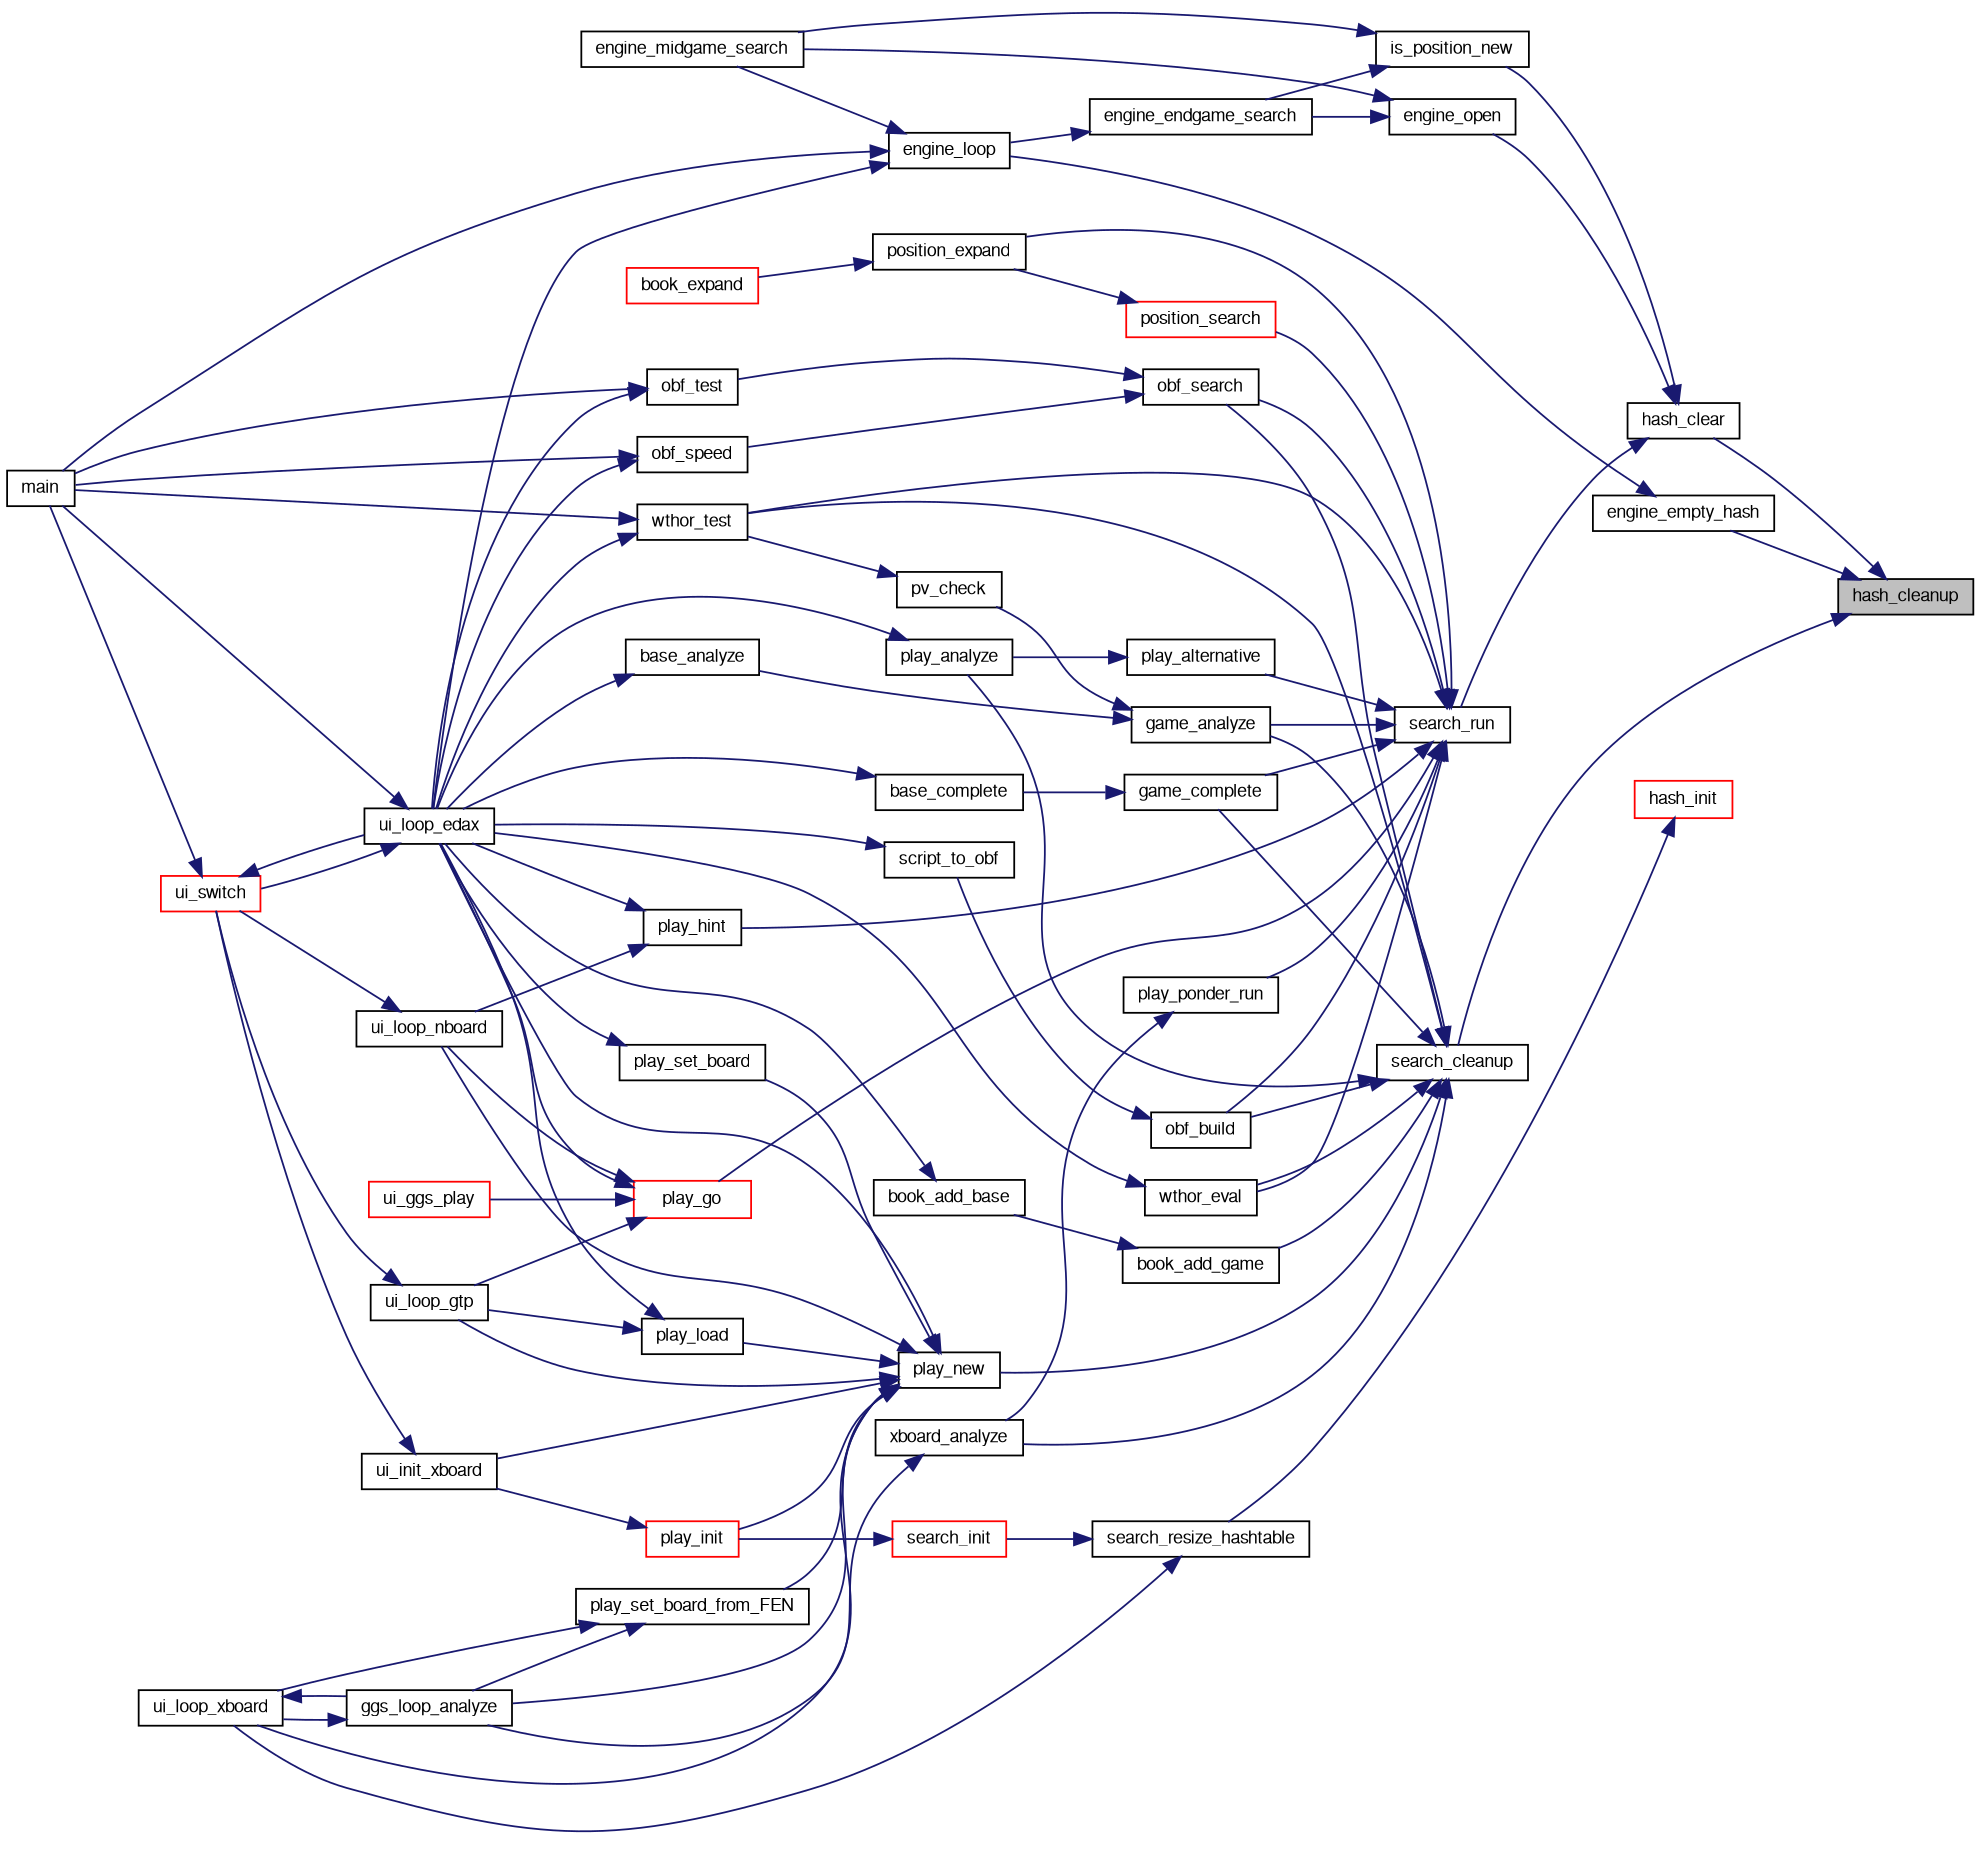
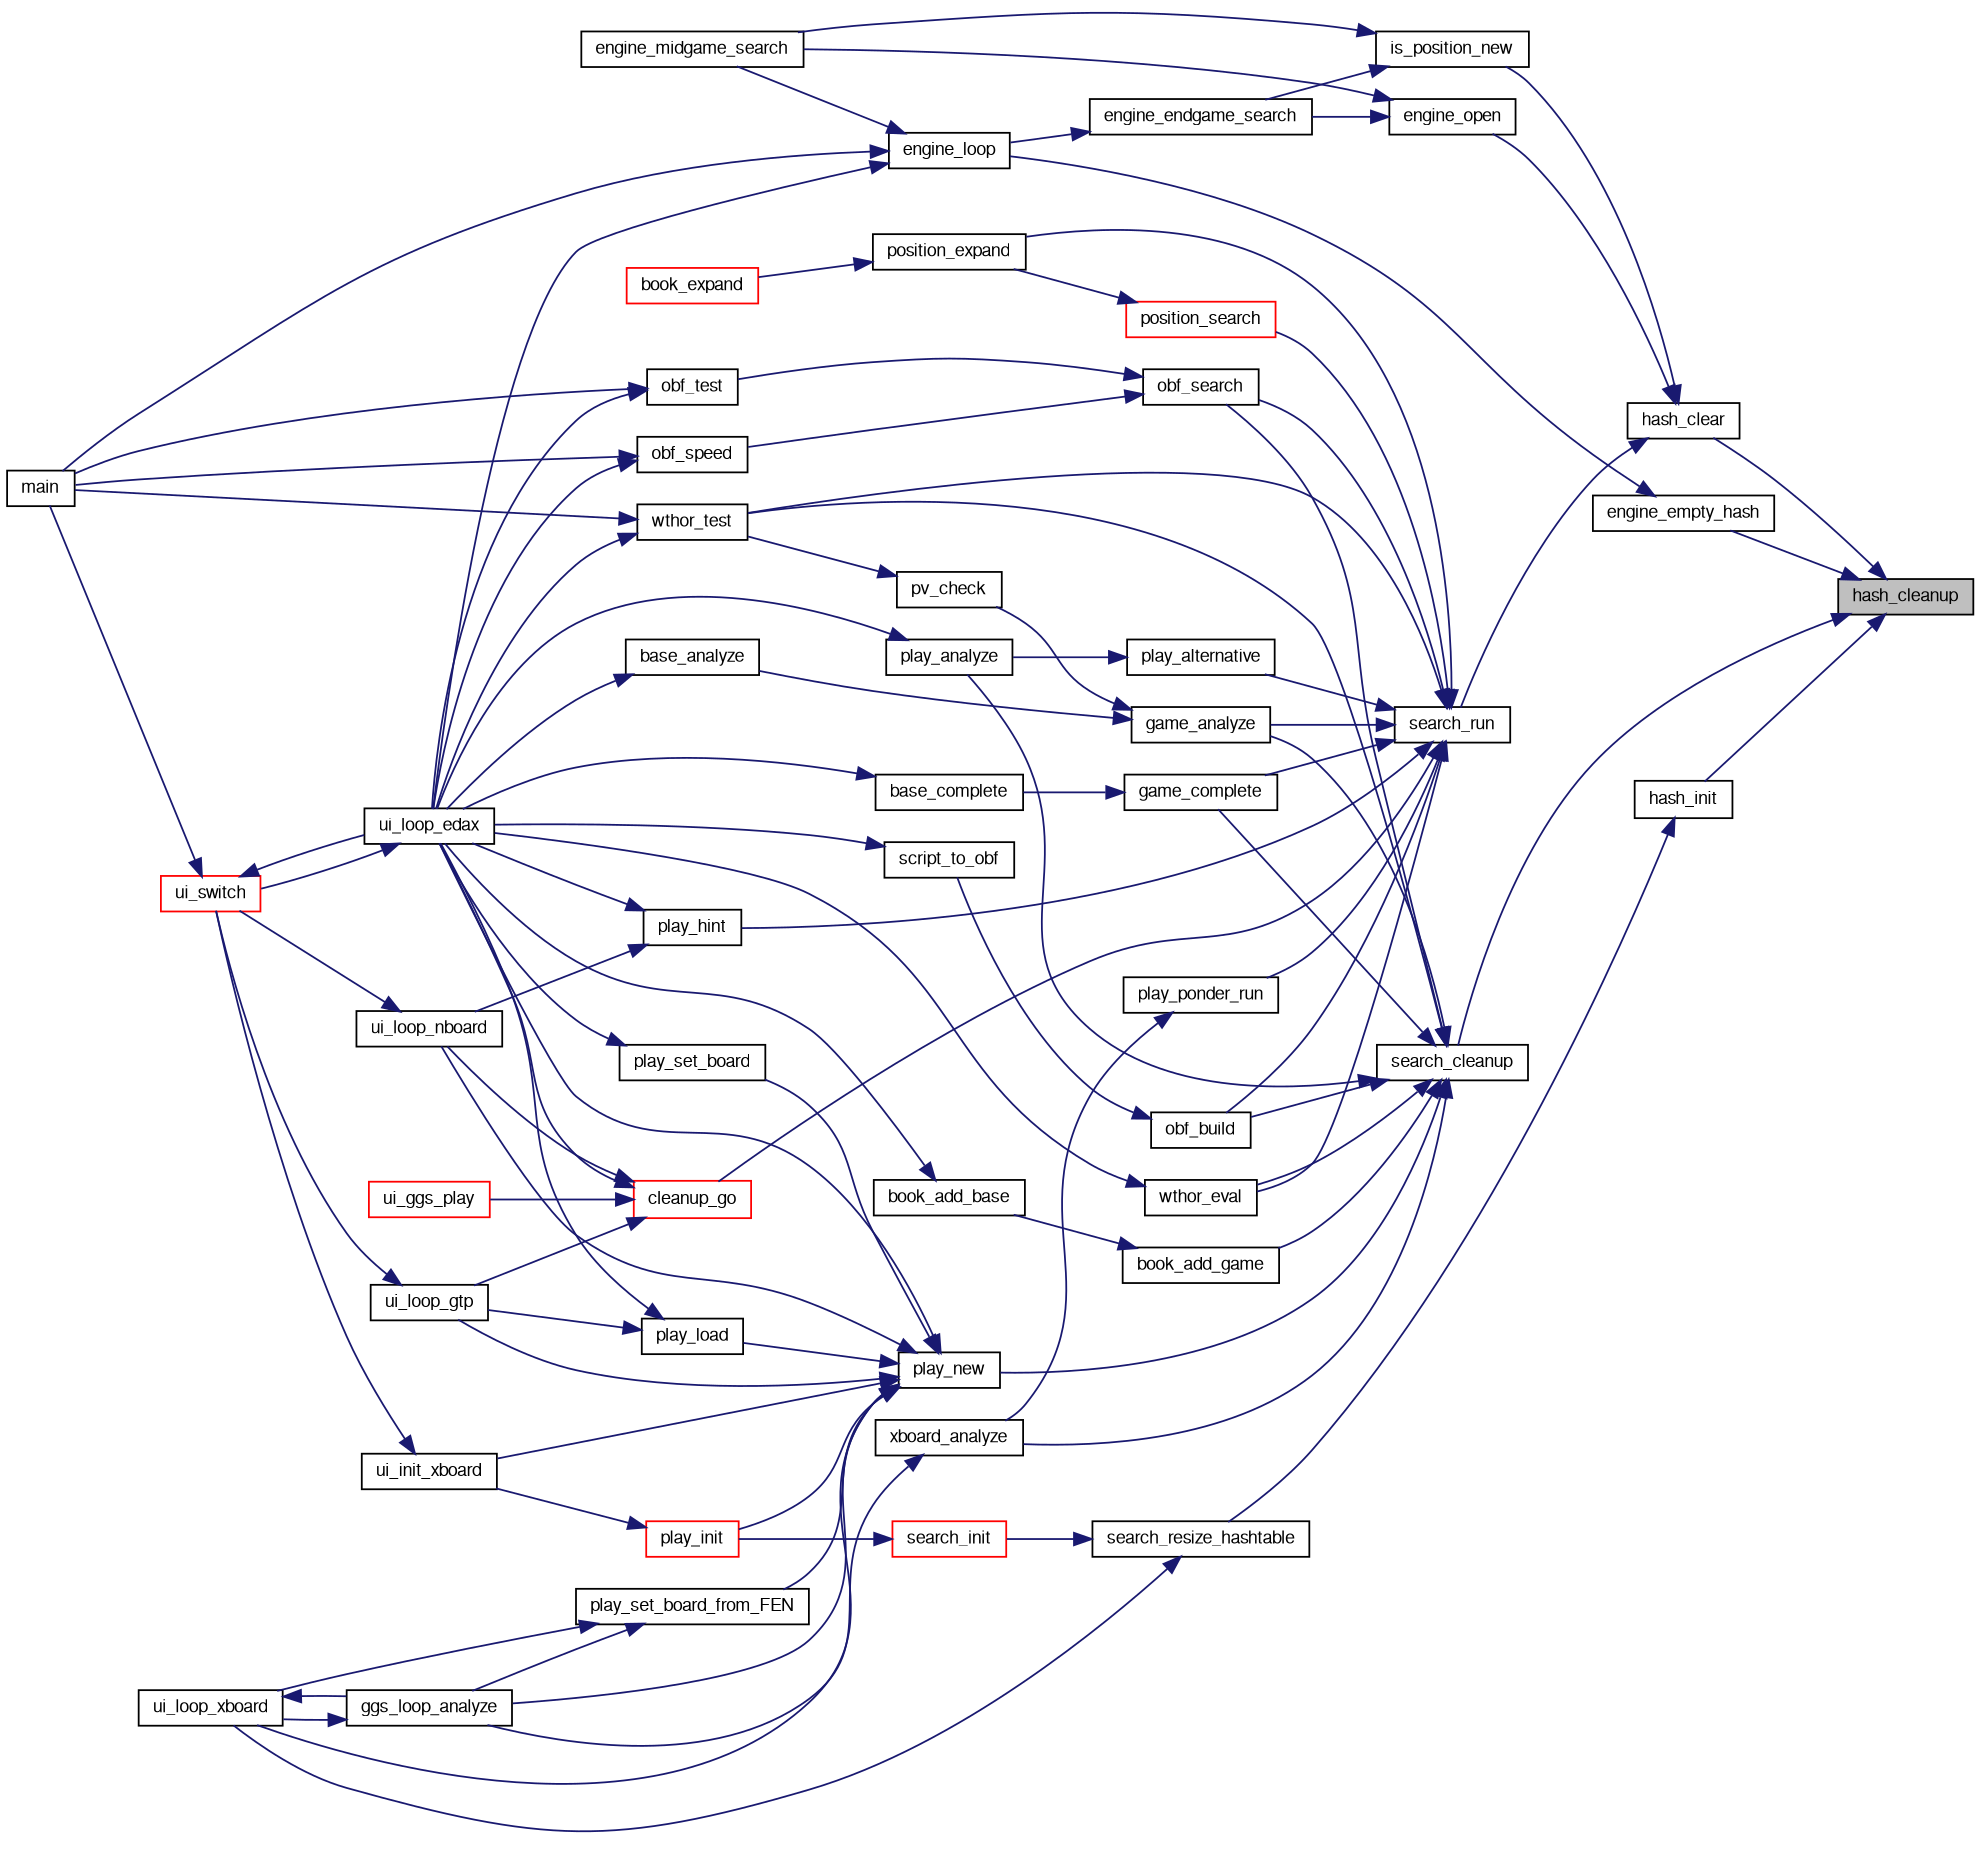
  digraph {
    rankdir=RL
    node [color=black fontname=FreeSans fontsize=10 shape=record]
    edge [color=midnightblue dir=back fontname=FreeSans fontsize=10 labelfontname=FreeSans labelfontsize=10 style=solid]
    n1 [fillcolor=grey75 fontcolor=black height=0.2 label=hash_cleanup style=filled width=0.4]
    n2 [height=0.2 label=engine_empty_hash width=0.4]
    n3 [height=0.2 label=hash_clear width=0.4]
-   n4 [color=red height=0.2 label=hash_init width=0.4]
+   n4 [height=0.2 label=hash_init width=0.4]
    n5 [height=0.2 label=search_cleanup width=0.4]
    n6 [height=0.2 label=engine_loop width=0.4]
    n7 [height=0.2 label=engine_open width=0.4]
    n8 [height=0.2 label=is_position_new width=0.4]
    n9 [height=0.2 label=search_run width=0.4]
    n10 [height=0.2 label=search_resize_hashtable width=0.4]
    n11 [height=0.2 label=game_analyze width=0.4]
    n12 [height=0.2 label=wthor_test width=0.4]
    n13 [height=0.2 label=game_complete width=0.4]
    n14 [height=0.2 label=obf_build width=0.4]
    n15 [height=0.2 label=obf_search width=0.4]
    n16 [height=0.2 label=wthor_eval width=0.4]
    n17 [height=0.2 label=play_analyze width=0.4]
    n18 [height=0.2 label=xboard_analyze width=0.4]
    n19 [height=0.2 label=book_add_game width=0.4]
    n20 [height=0.2 label=play_new width=0.4]
    n21 [height=0.2 label=main width=0.4]
    n22 [height=0.2 label=ui_loop_edax width=0.4]
    n23 [height=0.2 label=engine_midgame_search width=0.4]
    n24 [color=red height=0.2 label=ui_switch width=0.4]
    n25 [height=0.2 label=engine_endgame_search width=0.4]
    n26 [height=0.2 label=play_alternative width=0.4]
-   n27 [color=red height=0.2 label=play_go width=0.4]
+   n27 [color=red height=0.2 label=cleanup_go width=0.4]
    n28 [height=0.2 label=play_hint width=0.4]
    n29 [height=0.2 label=play_ponder_run width=0.4]
    n30 [color=red height=0.2 label=position_search width=0.4]
    n31 [height=0.2 label=position_expand width=0.4]
    n32 [height=0.2 label=base_analyze width=0.4]
    n33 [height=0.2 label=pv_check width=0.4]
    n34 [height=0.2 label=base_complete width=0.4]
    n35 [height=0.2 label=script_to_obf width=0.4]
    n36 [height=0.2 label=obf_speed width=0.4]
    n37 [height=0.2 label=obf_test width=0.4]
    n38 [color=red height=0.2 label=ui_ggs_play width=0.4]
    n39 [height=0.2 label=ui_loop_gtp width=0.4]
    n40 [height=0.2 label=ui_loop_nboard width=0.4]
    n41 [height=0.2 label=ggs_loop_analyze width=0.4]
    n42 [height=0.2 label=ui_loop_xboard width=0.4]
    n43 [color=red height=0.2 label=book_expand width=0.4]
    n44 [color=red height=0.2 label=search_init width=0.4]
    n45 [color=red height=0.2 label=play_init width=0.4]
    n46 [height=0.2 label=ui_init_xboard width=0.4]
    n47 [height=0.2 label=book_add_base width=0.4]
    n48 [height=0.2 label=play_load width=0.4]
    n49 [height=0.2 label=play_set_board width=0.4]
    n50 [height=0.2 label=play_set_board_from_FEN width=0.4]
    n1 -> n2
    n1 -> n3
+   n1 -> n4
    n1 -> n5
    n2 -> n6
    n3 -> n7
    n3 -> n8
    n3 -> n9
    n4 -> n10
    n5 -> n11
    n5 -> n12
    n5 -> n13
    n5 -> n14
    n5 -> n15
    n5 -> n16
    n5 -> n17
    n5 -> n18
    n5 -> n19
    n5 -> n20
    n6 -> n21
    n6 -> n22
    n6 -> n23
    n7 -> n23
    n7 -> n25
    n8 -> n23
    n8 -> n25
    n9 -> n11
    n9 -> n12
    n9 -> n13
    n9 -> n14
    n9 -> n15
    n9 -> n16
    n9 -> n26
    n9 -> n27
    n9 -> n28
    n9 -> n29
    n9 -> n30
    n9 -> n31
    n10 -> n42
    n10 -> n44
    n11 -> n32
    n11 -> n33
    n12 -> n21
    n12 -> n22
    n13 -> n34
    n14 -> n35
    n15 -> n36
    n15 -> n37
    n16 -> n22
    n17 -> n22
    n18 -> n41
    n19 -> n47
    n20 -> n22
    n20 -> n39
    n20 -> n40
    n20 -> n41
    n20 -> n42
    n20 -> n45
    n20 -> n46
    n20 -> n48
    n20 -> n49
    n20 -> n50
-   n22 -> n21
    n22 -> n24
    n24 -> n21
    n24 -> n22
    n25 -> n6
    n26 -> n17
    n27 -> n22
    n27 -> n38
    n27 -> n39
    n27 -> n40
    n28 -> n22
    n28 -> n40
    n29 -> n18
    n30 -> n31
    n31 -> n43
    n32 -> n22
    n33 -> n12
    n34 -> n22
    n35 -> n22
    n36 -> n21
    n36 -> n22
    n37 -> n21
    n37 -> n22
    n39 -> n24
    n40 -> n24
    n41 -> n42
    n42 -> n41
    n44 -> n45
    n45 -> n46
    n46 -> n24
    n47 -> n22
    n48 -> n22
    n48 -> n39
    n49 -> n22
    n50 -> n41
    n50 -> n42
  }
